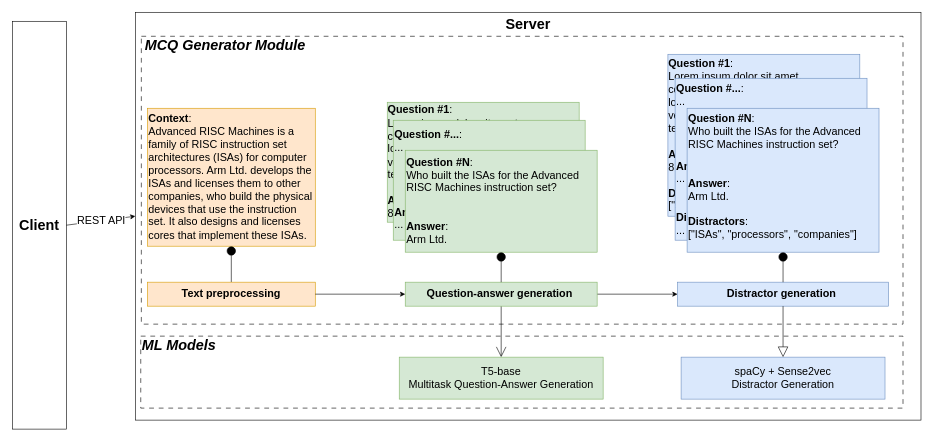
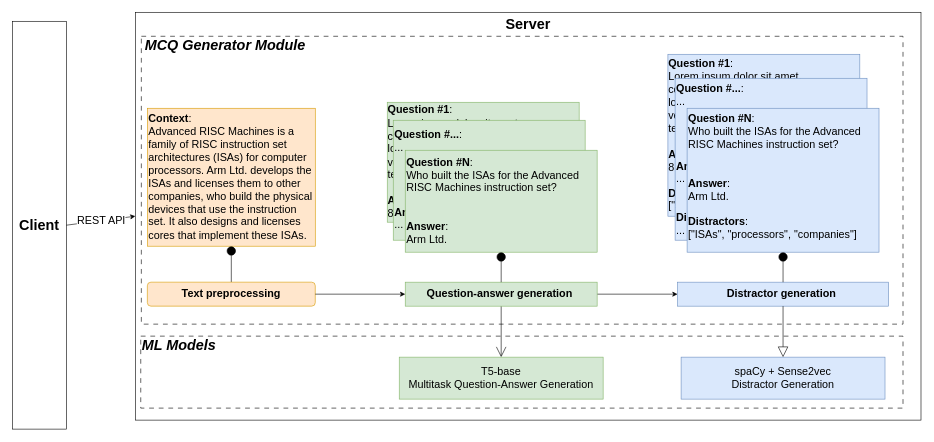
  <mxCell id="0" />
  <mxCell id="1" parent="0" />
  <mxCell id="2" value="&lt;font style=&quot;font-size: 24px;&quot;&gt;Server&lt;/font&gt;" style="rounded=0;whiteSpace=wrap;html=1;fontStyle=1;verticalAlign=top;" vertex="1" parent="1"><mxGeometry x="225" width="1310" height="680" as="geometry" y="20" /></mxCell>
  <mxCell id="3" value="" style="rounded=0;whiteSpace=wrap;html=1;fontSize=18;dashed=1;dashPattern=8 8;" vertex="1" parent="1"><mxGeometry x="235" y="60" width="1270" height="480" as="geometry" /></mxCell>
  <mxCell id="4" value="&lt;b&gt;&lt;i&gt;&lt;font style=&quot;font-size: 24px;&quot;&gt;MCQ Generator Module&lt;/font&gt;&lt;/i&gt;&lt;/b&gt;" style="text;html=1;strokeColor=none;fillColor=none;align=center;verticalAlign=middle;whiteSpace=wrap;rounded=0;dashed=1;dashPattern=8 8;fontSize=18;" vertex="1" parent="1"><mxGeometry x="235" y="60" width="280" height="30" as="geometry" /></mxCell>
  <mxCell id="5" value="&lt;font style=&quot;font-size: 18px;&quot;&gt;&lt;b style=&quot;&quot;&gt;Context&lt;/b&gt;:&lt;br&gt;Advanced RISC Machines is a family of RISC instruction set architectures (ISAs) for computer processors. Arm Ltd. develops the ISAs and licenses them to other companies, who build the physical devices that use the instruction set. It also designs and licenses cores that implement these ISAs.&lt;/font&gt;" style="rounded=0;whiteSpace=wrap;html=1;fontSize=18;align=left;fillColor=#ffe6cc;strokeColor=#d79b00;" vertex="1" parent="1"><mxGeometry x="245" y="180" width="280" height="230" as="geometry" /></mxCell>
  <mxCell id="6" style="edgeStyle=none;html=1;entryX=0.5;entryY=0;entryDx=0;entryDy=0;fontSize=18;endArrow=none;endFill=0;startArrow=circle;startFill=1;exitX=0.5;exitY=1;exitDx=0;exitDy=0;" edge="1" parent="1" source="5" target="7"><mxGeometry relative="1" as="geometry"><mxPoint x="425" y="430" as="sourcePoint" /></mxGeometry></mxCell>
- <mxCell id="7" value="&lt;b&gt;Text preprocessing&lt;/b&gt;" style="rounded=0;whiteSpace=wrap;html=1;fontSize=18;fillColor=#ffe6cc;strokeColor=#d79b00;" vertex="1" parent="1"><mxGeometry x="245" y="470" width="280" height="40" as="geometry" /></mxCell>
+ <mxCell id="7" value="&lt;b&gt;Text preprocessing&lt;/b&gt;" style="whiteSpace=wrap;html=1;fontSize=18;fillColor=#ffe6cc;strokeColor=#d79b00;rounded=1;" vertex="1" parent="1"><mxGeometry x="245" y="470" width="280" height="40" as="geometry" /></mxCell>
  <mxCell id="8" value="&lt;div style=&quot;text-align: left;&quot;&gt;&lt;b style=&quot;&quot;&gt;Question #1&lt;/b&gt;&lt;span style=&quot;&quot;&gt;:&lt;/span&gt;&lt;/div&gt;&lt;font style=&quot;font-size: 18px;&quot;&gt;&lt;div style=&quot;text-align: left;&quot;&gt;&lt;span style=&quot;&quot;&gt;Lorem ipsum dolor sit amet, consectetur adipiscing elit. Curabitur lorem ante, porttitor at diam vel, mattis vehicula sem. Cras ante massa, tempus sed risus id, ornare porta sem.&lt;/span&gt;&lt;/div&gt;&lt;div style=&quot;text-align: left;&quot;&gt;&lt;span style=&quot;&quot;&gt;&lt;br&gt;&lt;/span&gt;&lt;/div&gt;&lt;div style=&quot;text-align: left;&quot;&gt;&lt;b style=&quot;border-color: var(--border-color);&quot;&gt;Answer&lt;/b&gt;&lt;span style=&quot;border-color: var(--border-color);&quot;&gt;:&lt;/span&gt;&lt;span style=&quot;&quot;&gt;&lt;br&gt;&lt;/span&gt;&lt;/div&gt;&lt;div style=&quot;text-align: left;&quot;&gt;&lt;span style=&quot;border-color: var(--border-color);&quot;&gt;8&lt;/span&gt;&lt;/div&gt;&lt;/font&gt;" style="rounded=0;whiteSpace=wrap;html=1;fontSize=18;fillColor=#d5e8d4;strokeColor=#82b366;labelBackgroundColor=none;" vertex="1" parent="1"><mxGeometry x="645" y="170" width="320" height="200" as="geometry" /></mxCell>
  <mxCell id="9" value="&lt;div style=&quot;&quot;&gt;&lt;b style=&quot;&quot;&gt;Question #...&lt;/b&gt;&lt;span style=&quot;&quot;&gt;:&lt;/span&gt;&lt;/div&gt;&lt;font style=&quot;font-size: 18px;&quot;&gt;&lt;div style=&quot;&quot;&gt;&lt;span style=&quot;&quot;&gt;...&lt;/span&gt;&lt;/div&gt;&lt;div style=&quot;&quot;&gt;&lt;span style=&quot;&quot;&gt;&lt;br&gt;&lt;/span&gt;&lt;/div&gt;&lt;div style=&quot;&quot;&gt;&lt;span style=&quot;&quot;&gt;&lt;br&gt;&lt;/span&gt;&lt;/div&gt;&lt;div style=&quot;&quot;&gt;&lt;span style=&quot;&quot;&gt;&lt;br&gt;&lt;/span&gt;&lt;/div&gt;&lt;div style=&quot;&quot;&gt;&lt;span style=&quot;&quot;&gt;&lt;br&gt;&lt;/span&gt;&lt;/div&gt;&lt;div style=&quot;&quot;&gt;&lt;b style=&quot;border-color: var(--border-color);&quot;&gt;Answer&lt;/b&gt;&lt;span style=&quot;border-color: var(--border-color);&quot;&gt;:&lt;/span&gt;&lt;span style=&quot;&quot;&gt;&lt;br&gt;&lt;/span&gt;&lt;/div&gt;&lt;div style=&quot;&quot;&gt;...&lt;/div&gt;&lt;/font&gt;" style="rounded=0;whiteSpace=wrap;html=1;fontSize=18;align=left;fillColor=#d5e8d4;strokeColor=#82b366;labelBackgroundColor=none;" vertex="1" parent="1"><mxGeometry x="655" y="200" width="320" height="200" as="geometry" /></mxCell>
  <mxCell id="10" value="&lt;div style=&quot;&quot;&gt;&lt;b style=&quot;background-color: initial;&quot;&gt;Question #N&lt;/b&gt;&lt;span style=&quot;background-color: initial;&quot;&gt;:&lt;/span&gt;&lt;/div&gt;&lt;div style=&quot;&quot;&gt;&lt;span style=&quot;background-color: initial;&quot;&gt;Who built the ISAs for the Advanced RISC Machines instruction set?&lt;/span&gt;&lt;/div&gt;&lt;font style=&quot;font-size: 18px;&quot;&gt;&lt;div style=&quot;&quot;&gt;&lt;span style=&quot;background-color: rgb(255, 255, 255);&quot;&gt;&lt;br&gt;&lt;/span&gt;&lt;/div&gt;&lt;div style=&quot;&quot;&gt;&lt;br&gt;&lt;/div&gt;&lt;div style=&quot;&quot;&gt;&lt;b style=&quot;border-color: var(--border-color); background-color: initial;&quot;&gt;Answer&lt;/b&gt;&lt;span style=&quot;border-color: var(--border-color); background-color: initial;&quot;&gt;:&lt;/span&gt;&lt;span style=&quot;background-color: rgb(255, 255, 255);&quot;&gt;&lt;br&gt;&lt;/span&gt;&lt;/div&gt;&lt;div style=&quot;&quot;&gt;Arm Ltd.&lt;/div&gt;&lt;/font&gt;" style="rounded=0;whiteSpace=wrap;html=1;fontSize=18;align=left;fillColor=#d5e8d4;strokeColor=#82b366;" vertex="1" parent="1"><mxGeometry x="675" y="250" width="320" height="170" as="geometry" /></mxCell>
  <mxCell id="11" value="" style="rounded=0;whiteSpace=wrap;html=1;fontSize=18;dashed=1;dashPattern=8 8;" vertex="1" parent="1"><mxGeometry x="234" y="560" width="1271" height="120" as="geometry" /></mxCell>
  <mxCell id="12" style="edgeStyle=none;html=1;entryX=0.5;entryY=0;entryDx=0;entryDy=0;fontFamily=Helvetica;fontSize=24;startArrow=none;startFill=0;endArrow=open;endFill=0;endSize=15;" edge="1" parent="1" source="14" target="17"><mxGeometry relative="1" as="geometry" /></mxCell>
  <mxCell id="13" style="edgeStyle=none;html=1;entryX=0;entryY=0.5;entryDx=0;entryDy=0;fontSize=18;" edge="1" parent="1" source="14" target="22"><mxGeometry relative="1" as="geometry" /></mxCell>
  <mxCell id="14" value="&lt;b&gt;Question-answer generation&amp;nbsp;&lt;/b&gt;" style="rounded=0;whiteSpace=wrap;html=1;fontSize=18;fillColor=#d5e8d4;strokeColor=#82b366;" vertex="1" parent="1"><mxGeometry x="675" y="470" width="320" height="40" as="geometry" /></mxCell>
  <mxCell id="15" value="" style="endArrow=classic;html=1;fontFamily=Helvetica;fontSize=18;exitX=1;exitY=0.5;exitDx=0;exitDy=0;entryX=0;entryY=0.5;entryDx=0;entryDy=0;" edge="1" parent="1" source="7" target="14"><mxGeometry width="50" height="50" relative="1" as="geometry"><mxPoint x="425" y="570" as="sourcePoint" /><mxPoint x="475" y="520" as="targetPoint" /></mxGeometry></mxCell>
  <mxCell id="16" value="&lt;b&gt;&lt;i&gt;&lt;font style=&quot;font-size: 24px;&quot;&gt;ML Models&lt;/font&gt;&lt;/i&gt;&lt;/b&gt;" style="text;html=1;strokeColor=none;fillColor=none;align=left;verticalAlign=middle;whiteSpace=wrap;rounded=0;dashed=1;dashPattern=8 8;fontSize=18;" vertex="1" parent="1"><mxGeometry x="234" y="560" width="210" height="30" as="geometry" /></mxCell>
  <mxCell id="17" value="T5-base&lt;br&gt;Multitask Question-Answer Generation" style="rounded=0;whiteSpace=wrap;html=1;fontSize=18;fillColor=#d5e8d4;strokeColor=#82b366;" vertex="1" parent="1"><mxGeometry x="665" y="595" width="340" height="70" as="geometry" /></mxCell>
  <mxCell id="18" style="edgeStyle=none;html=1;entryX=0.5;entryY=0;entryDx=0;entryDy=0;fontSize=18;endArrow=none;endFill=0;startArrow=circle;startFill=1;exitX=0.5;exitY=1;exitDx=0;exitDy=0;" edge="1" parent="1" source="10" target="14"><mxGeometry relative="1" as="geometry"><mxPoint x="395" y="420" as="sourcePoint" /><mxPoint x="395" y="480" as="targetPoint" /></mxGeometry></mxCell>
  <mxCell id="19" value="&lt;div style=&quot;text-align: left;&quot;&gt;&lt;b style=&quot;&quot;&gt;Question #1&lt;/b&gt;&lt;span style=&quot;&quot;&gt;:&lt;/span&gt;&lt;/div&gt;&lt;font style=&quot;font-size: 18px;&quot;&gt;&lt;div style=&quot;text-align: left;&quot;&gt;&lt;span style=&quot;&quot;&gt;Lorem ipsum dolor sit amet, consectetur adipiscing elit. Curabitur lorem ante, porttitor at diam vel, mattis vehicula sem. Cras ante massa, tempus sed risus id, ornare porta sem.&lt;/span&gt;&lt;/div&gt;&lt;div style=&quot;text-align: left;&quot;&gt;&lt;span style=&quot;&quot;&gt;&lt;br&gt;&lt;/span&gt;&lt;/div&gt;&lt;div style=&quot;text-align: left;&quot;&gt;&lt;b style=&quot;border-color: var(--border-color);&quot;&gt;Answer&lt;/b&gt;&lt;span style=&quot;border-color: var(--border-color);&quot;&gt;:&lt;/span&gt;&lt;span style=&quot;&quot;&gt;&lt;br&gt;&lt;/span&gt;&lt;/div&gt;&lt;div style=&quot;text-align: left;&quot;&gt;&lt;span style=&quot;border-color: var(--border-color);&quot;&gt;8&lt;/span&gt;&lt;/div&gt;&lt;div style=&quot;text-align: left;&quot;&gt;&lt;span style=&quot;border-color: var(--border-color);&quot;&gt;&lt;br&gt;&lt;/span&gt;&lt;/div&gt;&lt;div style=&quot;text-align: left;&quot;&gt;&lt;span style=&quot;border-color: var(--border-color);&quot;&gt;&lt;div style=&quot;border-color: var(--border-color);&quot;&gt;&lt;b style=&quot;border-color: var(--border-color);&quot;&gt;Distractors&lt;/b&gt;&lt;span style=&quot;border-color: var(--border-color);&quot;&gt;:&lt;/span&gt;&lt;span style=&quot;border-color: var(--border-color);&quot;&gt;&lt;br style=&quot;border-color: var(--border-color);&quot;&gt;&lt;/span&gt;&lt;/div&gt;&lt;div style=&quot;border-color: var(--border-color);&quot;&gt;[&quot;5&quot;, &quot;6&quot;, &quot;7&quot;]&lt;/div&gt;&lt;/span&gt;&lt;/div&gt;&lt;/font&gt;" style="rounded=0;whiteSpace=wrap;html=1;fontSize=18;fillColor=#dae8fc;strokeColor=#6c8ebf;labelBackgroundColor=none;" vertex="1" parent="1"><mxGeometry x="1113" y="90" width="320" height="270" as="geometry" /></mxCell>
  <mxCell id="20" value="&lt;div style=&quot;&quot;&gt;&lt;b style=&quot;&quot;&gt;Question #...&lt;/b&gt;&lt;span style=&quot;&quot;&gt;:&lt;/span&gt;&lt;/div&gt;&lt;font style=&quot;font-size: 18px;&quot;&gt;&lt;div style=&quot;&quot;&gt;&lt;span style=&quot;&quot;&gt;...&lt;/span&gt;&lt;/div&gt;&lt;div style=&quot;&quot;&gt;&lt;span style=&quot;&quot;&gt;&lt;br&gt;&lt;/span&gt;&lt;/div&gt;&lt;div style=&quot;&quot;&gt;&lt;br&gt;&lt;/div&gt;&lt;div style=&quot;&quot;&gt;&lt;span style=&quot;&quot;&gt;&lt;br&gt;&lt;/span&gt;&lt;/div&gt;&lt;div style=&quot;&quot;&gt;&lt;span style=&quot;&quot;&gt;&lt;br&gt;&lt;/span&gt;&lt;/div&gt;&lt;div style=&quot;&quot;&gt;&lt;b style=&quot;border-color: var(--border-color);&quot;&gt;Answer&lt;/b&gt;&lt;span style=&quot;border-color: var(--border-color);&quot;&gt;:&lt;/span&gt;&lt;span style=&quot;&quot;&gt;&lt;br&gt;&lt;/span&gt;&lt;/div&gt;&lt;div style=&quot;&quot;&gt;...&lt;/div&gt;&lt;div style=&quot;&quot;&gt;&lt;span style=&quot;border-color: var(--border-color);&quot;&gt;&lt;br&gt;&lt;/span&gt;&lt;/div&gt;&lt;div style=&quot;&quot;&gt;&lt;span style=&quot;border-color: var(--border-color);&quot;&gt;&lt;br&gt;&lt;/span&gt;&lt;/div&gt;&lt;div style=&quot;&quot;&gt;&lt;span style=&quot;border-color: var(--border-color);&quot;&gt;&lt;div style=&quot;border-color: var(--border-color);&quot;&gt;&lt;b style=&quot;border-color: var(--border-color);&quot;&gt;Distractors&lt;/b&gt;&lt;span style=&quot;border-color: var(--border-color);&quot;&gt;:&lt;/span&gt;&lt;span style=&quot;border-color: var(--border-color);&quot;&gt;&lt;br style=&quot;border-color: var(--border-color);&quot;&gt;&lt;/span&gt;&lt;/div&gt;&lt;div style=&quot;border-color: var(--border-color);&quot;&gt;...&lt;/div&gt;&lt;/span&gt;&lt;/div&gt;&lt;/font&gt;" style="rounded=0;whiteSpace=wrap;html=1;fontSize=18;align=left;horizontal=1;verticalAlign=top;fillColor=#dae8fc;strokeColor=#6c8ebf;labelBackgroundColor=none;" vertex="1" parent="1"><mxGeometry x="1125" y="130" width="320" height="270" as="geometry" /></mxCell>
  <mxCell id="21" value="&lt;div style=&quot;&quot;&gt;&lt;b style=&quot;background-color: initial;&quot;&gt;Question #N&lt;/b&gt;&lt;span style=&quot;background-color: initial;&quot;&gt;:&lt;/span&gt;&lt;/div&gt;&lt;div style=&quot;&quot;&gt;&lt;span style=&quot;background-color: initial;&quot;&gt;Who built the ISAs for the Advanced RISC Machines instruction set?&lt;/span&gt;&lt;/div&gt;&lt;font style=&quot;font-size: 18px;&quot;&gt;&lt;div style=&quot;&quot;&gt;&lt;span style=&quot;background-color: rgb(255, 255, 255);&quot;&gt;&lt;br&gt;&lt;/span&gt;&lt;/div&gt;&lt;div style=&quot;&quot;&gt;&lt;br&gt;&lt;/div&gt;&lt;div style=&quot;&quot;&gt;&lt;b style=&quot;border-color: var(--border-color); background-color: initial;&quot;&gt;Answer&lt;/b&gt;&lt;span style=&quot;border-color: var(--border-color); background-color: initial;&quot;&gt;:&lt;/span&gt;&lt;span style=&quot;background-color: rgb(255, 255, 255);&quot;&gt;&lt;br&gt;&lt;/span&gt;&lt;/div&gt;&lt;div style=&quot;&quot;&gt;Arm Ltd.&lt;/div&gt;&lt;div style=&quot;&quot;&gt;&lt;br&gt;&lt;/div&gt;&lt;div style=&quot;&quot;&gt;&lt;div style=&quot;border-color: var(--border-color);&quot;&gt;&lt;b style=&quot;border-color: var(--border-color); background-color: initial;&quot;&gt;Distractors&lt;/b&gt;&lt;span style=&quot;border-color: var(--border-color); background-color: initial;&quot;&gt;:&lt;/span&gt;&lt;span style=&quot;border-color: var(--border-color); background-color: rgb(255, 255, 255);&quot;&gt;&lt;br style=&quot;border-color: var(--border-color);&quot;&gt;&lt;/span&gt;&lt;/div&gt;&lt;div style=&quot;border-color: var(--border-color);&quot;&gt;[&quot;ISAs&quot;, &quot;processors&quot;, &quot;companies&quot;]&lt;/div&gt;&lt;/div&gt;&lt;/font&gt;" style="rounded=0;whiteSpace=wrap;html=1;fontSize=18;align=left;verticalAlign=top;fillColor=#dae8fc;strokeColor=#6c8ebf;" vertex="1" parent="1"><mxGeometry x="1145" y="180" width="320" height="240" as="geometry" /></mxCell>
  <mxCell id="22" value="&lt;b&gt;Distractor generation&amp;nbsp;&lt;/b&gt;" style="rounded=0;whiteSpace=wrap;html=1;fontSize=18;fillColor=#dae8fc;strokeColor=#6c8ebf;" vertex="1" parent="1"><mxGeometry x="1129" y="470" width="352" height="40" as="geometry" /></mxCell>
  <mxCell id="23" style="edgeStyle=none;html=1;entryX=0.5;entryY=0;entryDx=0;entryDy=0;fontSize=18;endArrow=none;endFill=0;startArrow=circle;startFill=1;exitX=0.5;exitY=1;exitDx=0;exitDy=0;" edge="1" parent="1" source="21" target="22"><mxGeometry relative="1" as="geometry"><mxPoint x="845" y="430" as="sourcePoint" /><mxPoint x="845" y="480" as="targetPoint" /></mxGeometry></mxCell>
  <mxCell id="24" value="spaCy + Sense2vec&lt;br&gt;Distractor Generation" style="rounded=0;whiteSpace=wrap;html=1;fontSize=18;fillColor=#dae8fc;strokeColor=#6c8ebf;" vertex="1" parent="1"><mxGeometry x="1135" y="595" width="340" height="70" as="geometry" /></mxCell>
  <mxCell id="25" style="edgeStyle=none;html=1;entryX=0.5;entryY=0;entryDx=0;entryDy=0;fontFamily=Helvetica;fontSize=24;startArrow=none;startFill=0;endArrow=block;endFill=0;endSize=15;exitX=0.5;exitY=1;exitDx=0;exitDy=0;" edge="1" parent="1" source="22" target="24"><mxGeometry relative="1" as="geometry"><mxPoint x="845" y="520" as="sourcePoint" /><mxPoint x="845" y="605" as="targetPoint" /></mxGeometry></mxCell>
  <mxCell id="26" value="&lt;font style=&quot;font-size: 24px;&quot;&gt;Client&lt;/font&gt;" style="rounded=0;whiteSpace=wrap;html=1;fontStyle=1" vertex="1" parent="1"><mxGeometry x="20" y="35" width="90" height="680" as="geometry" /></mxCell>
  <mxCell id="27" value="" style="endArrow=classic;html=1;fontSize=18;exitX=1;exitY=0.5;exitDx=0;exitDy=0;entryX=0;entryY=0.5;entryDx=0;entryDy=0;" edge="1" parent="1" source="26" target="2"><mxGeometry relative="1" as="geometry"><mxPoint x="85" y="420" as="sourcePoint" /><mxPoint x="185" y="420" as="targetPoint" /></mxGeometry></mxCell>
  <mxCell id="28" value="&lt;font style=&quot;font-size: 18px;&quot;&gt;REST API&lt;/font&gt;" style="edgeLabel;resizable=0;html=1;align=center;verticalAlign=middle;fontSize=18;" connectable="0" vertex="1" parent="27"><mxGeometry relative="1" as="geometry" /></mxCell>
